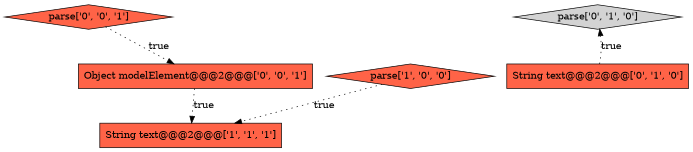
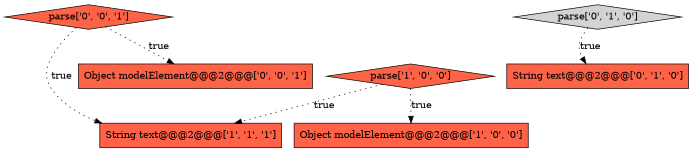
  digraph {
    node [fillcolor=tomato shape=box style=filled]
    edge [style=dotted]
    n1 [label="String text@@@2@@@['1', '1', '1']"]
    n2 [fillcolor=lightgray label="parse['0', '1', '0']" shape=diamond]
    n3 [label="String text@@@2@@@['0', '1', '0']"]
    n4 [label="Object modelElement@@@2@@@['0', '0', '1']"]
+   n5 [label="Object modelElement@@@2@@@['1', '0', '0']"]
    n6 [label="parse['0', '0', '1']" shape=diamond]
    n7 [label="parse['1', '0', '0']" shape=diamond]
-   n3 -> n2 [label=true]
-   n4 -> n1 [label=true]
+   n2 -> n3 [label=true]
+   n6 -> n1 [label=true]
    n6 -> n4 [label=true]
    n7 -> n1 [label=true]
+   n7 -> n5 [label=true]
  }
